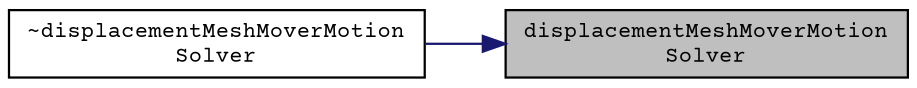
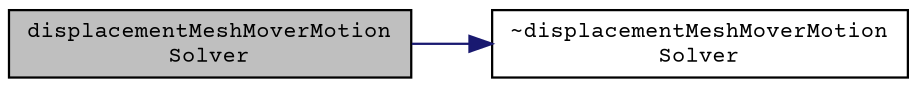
  digraph {
    rankdir=LR
    fontname="Courier Prime"
    node [color=black fontname="Courier Prime" fontsize=10 shape=record]
    n1 [fillcolor=grey75 fontcolor=black height=0.2 label="displacementMeshMoverMotion\lSolver" style=filled width=0.4]
    n2 [height=0.2 label="~displacementMeshMoverMotion\lSolver" width=0.4]
-   n2 -> n1 [color=midnightblue fontname="Courier Prime" fontsize=10 labelfontname=Helvetica labelfontsize=10 style=solid]
+   n1 -> n2 [color=midnightblue fontname="Courier Prime" fontsize=10 labelfontname=Helvetica labelfontsize=10 style=solid]
  }
